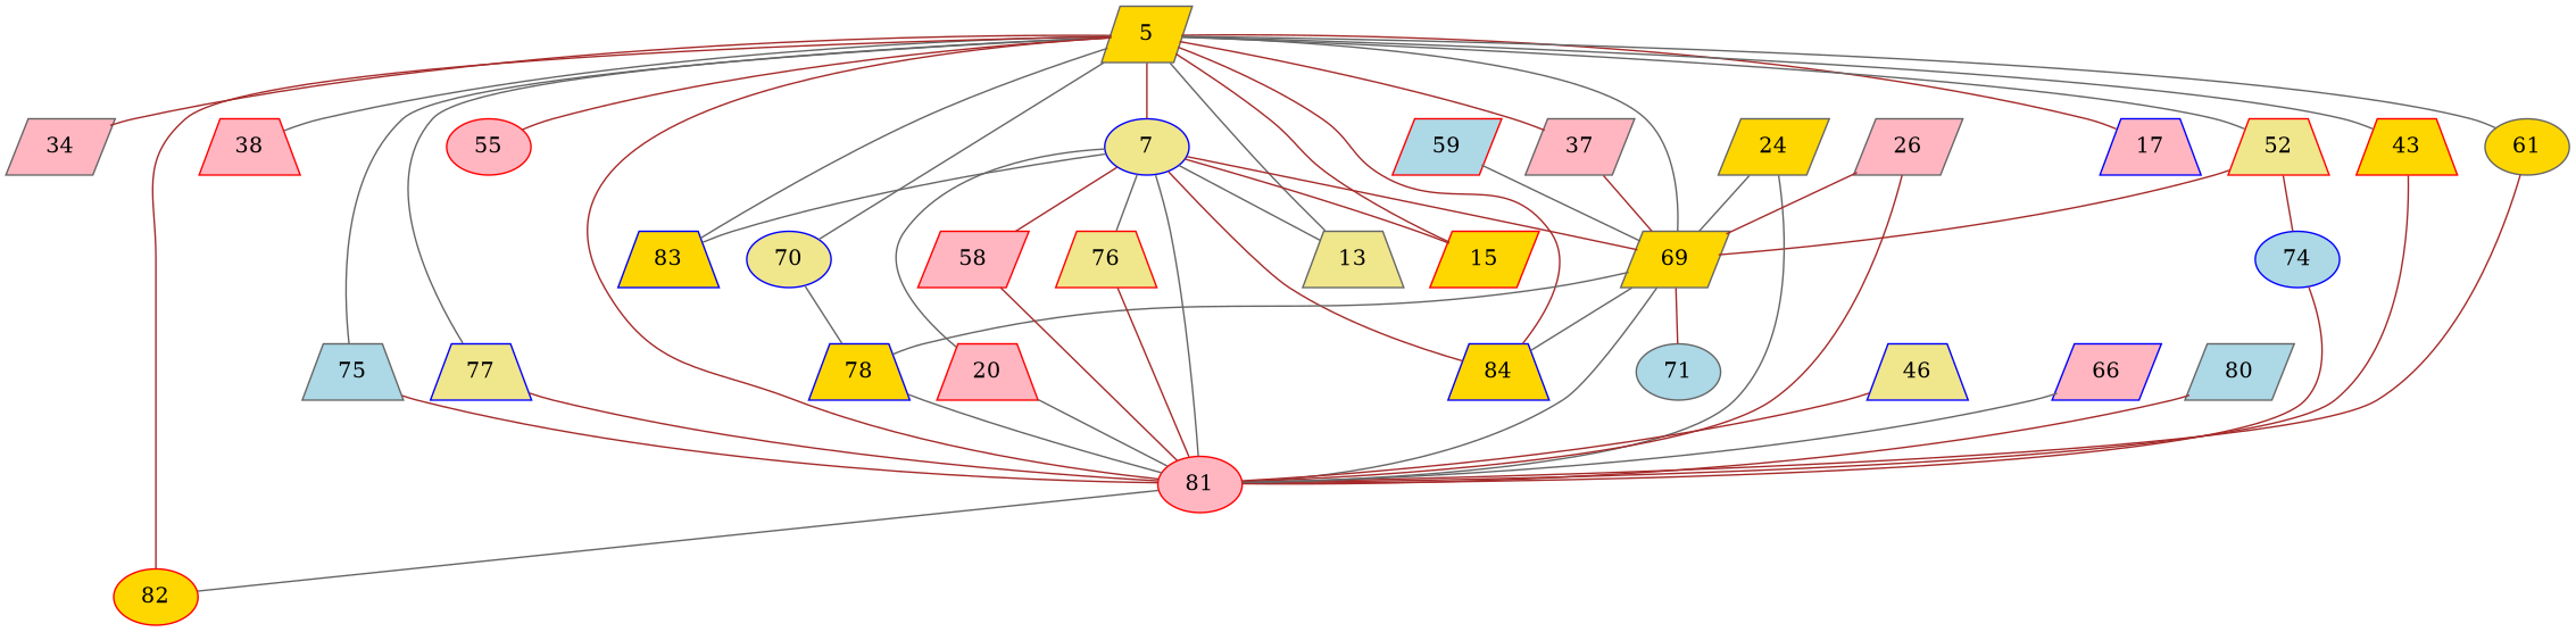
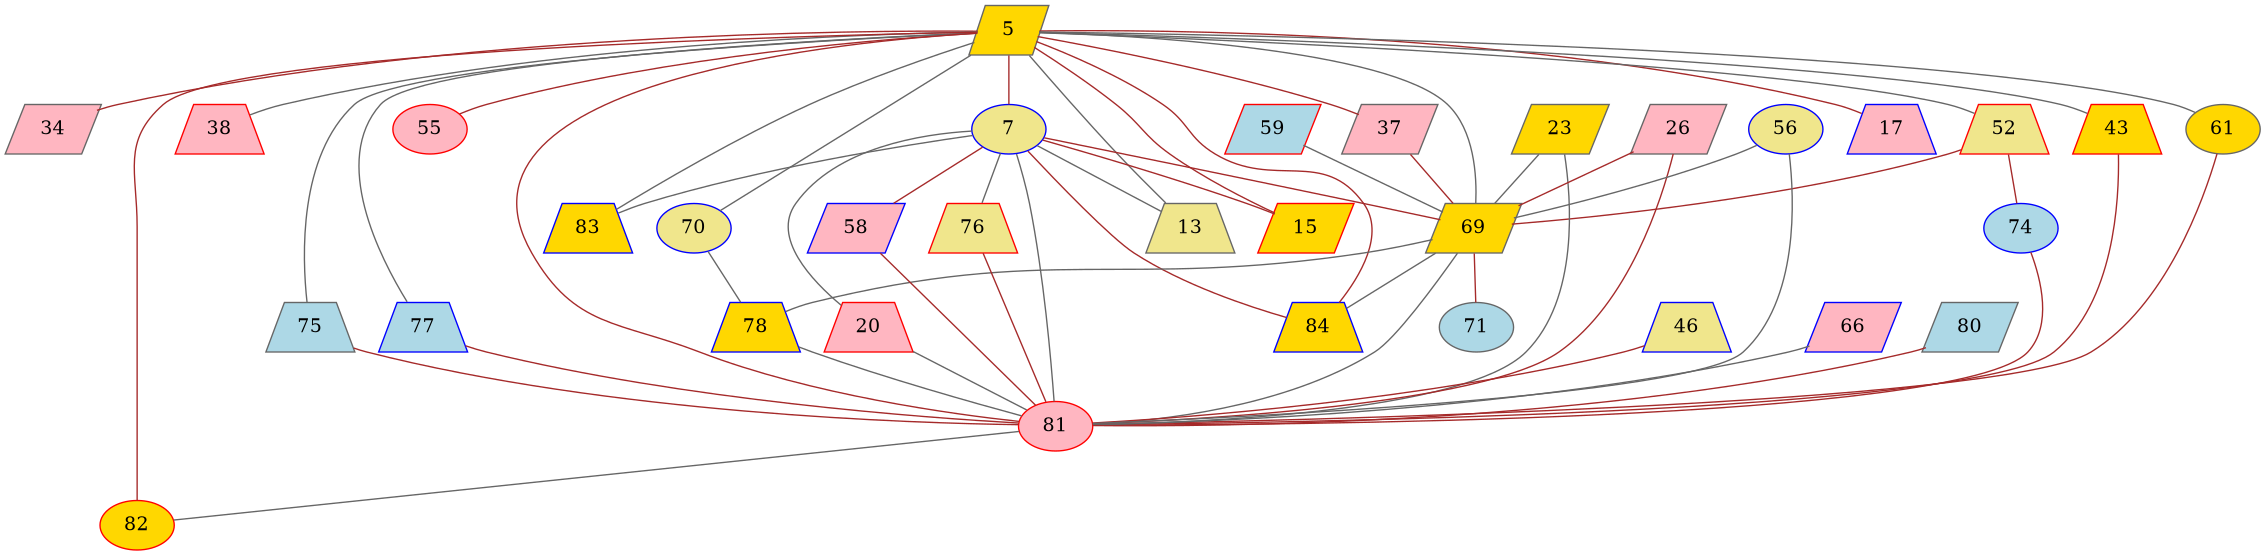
  graph {
    node [color=blue fillcolor=gold shape=trapezium style=filled]
    edge [color=brown]
    5 [color=gray40 shape=parallelogram super="+1+2"]
    7 [fillcolor=khaki shape=ellipse super="+6+3"]
    13 [color=gray40 fillcolor=khaki]
    15 [color=red shape=parallelogram]
    17 [fillcolor=lightpink]
    34 [color=gray40 fillcolor=lightpink shape=parallelogram super="+30"]
    37 [color=gray40 fillcolor=lightpink shape=parallelogram]
    38 [color=red fillcolor=lightpink]
    43 [color=red super="+32"]
    52 [color=red fillcolor=khaki super="+12"]
    55 [color=red fillcolor=lightpink shape=ellipse]
    61 [color=gray40 shape=ellipse super="+41"]
    69 [color=gray40 shape=parallelogram super="+48+65+45+57"]
    70 [fillcolor=khaki shape=ellipse]
    75 [color=gray40 fillcolor=lightblue super="+47"]
-   77 [fillcolor=khaki]
+   77 [fillcolor=lightblue]
    81 [color=red fillcolor=lightpink shape=ellipse super="+67+79+64+63"]
    82 [color=red shape=ellipse super="+16+36"]
    83
    84 [super="+73"]
    20 [color=red fillcolor=lightpink]
-   58 [color=red fillcolor=lightpink shape=parallelogram]
+   58 [fillcolor=lightpink shape=parallelogram]
    76 [color=red fillcolor=khaki super="+68+14"]
    74 [fillcolor=lightblue shape=ellipse]
    71 [color=gray40 fillcolor=lightblue shape=ellipse]
    78 [super="+54+53"]
-   24 [color=gray40 shape=parallelogram]
+   24 [color=gray40 shape=parallelogram label=23]
    26 [color=gray40 fillcolor=lightpink shape=parallelogram]
    46 [fillcolor=khaki]
+   56 [fillcolor=khaki shape=ellipse]
    59 [color=red fillcolor=lightblue shape=parallelogram super="+40"]
    66 [fillcolor=lightpink shape=parallelogram super="+50"]
    80 [color=gray40 fillcolor=lightblue shape=parallelogram]
    5 -- 7 [weight=9]
    5 -- 13 [color=gray40]
    5 -- 15
    5 -- 17 [weight=2]
    5 -- 34 [weight=3]
    5 -- 37
    5 -- 38 [color=gray40 weight=2]
    5 -- 43 [color=gray40 weight=2]
    5 -- 52 [color=gray40 weight=2]
    5 -- 55 [weight=2]
    5 -- 61 [color=gray40 weight=2]
    5 -- 69 [color=gray40 weight=11]
    5 -- 70 [color=gray40]
    5 -- 75 [color=gray40]
    5 -- 77 [color=gray40]
    5 -- 81 [weight=14]
    5 -- 82 [weight=2]
    5 -- 83 [color=gray40]
    5 -- 84 [weight=3]
    7 -- 13 [color=gray40]
    7 -- 15
    7 -- 69 [weight=11]
    7 -- 81 [color=gray40 weight=6]
    7 -- 83 [color=gray40]
    7 -- 84
    7 -- 20 [color=gray40]
    7 -- 58
    7 -- 76 [color=gray40 weight=2]
    37 -- 69
    43 -- 81
    52 -- 69
    52 -- 74
    61 -- 81
    69 -- 81 [color=gray40 weight=10]
    69 -- 84 [color=gray40]
    69 -- 71 [weight=2]
    69 -- 78 [color=gray40 weight=2]
    70 -- 78 [color=gray40]
    75 -- 81 [weight=2]
    77 -- 81
    81 -- 82 [color=gray40]
    20 -- 81 [color=gray40]
    58 -- 81
    76 -- 81
    74 -- 81
    78 -- 81 [color=gray40 weight=5]
    24 -- 69 [color=gray40]
    24 -- 81 [color=gray40]
    26 -- 69
    26 -- 81
    46 -- 81
+   56 -- 69 [color=gray40]
+   56 -- 81 [color=gray40]
    59 -- 69 [color=gray40]
    66 -- 81 [color=gray40 weight=3]
    80 -- 81
  }
